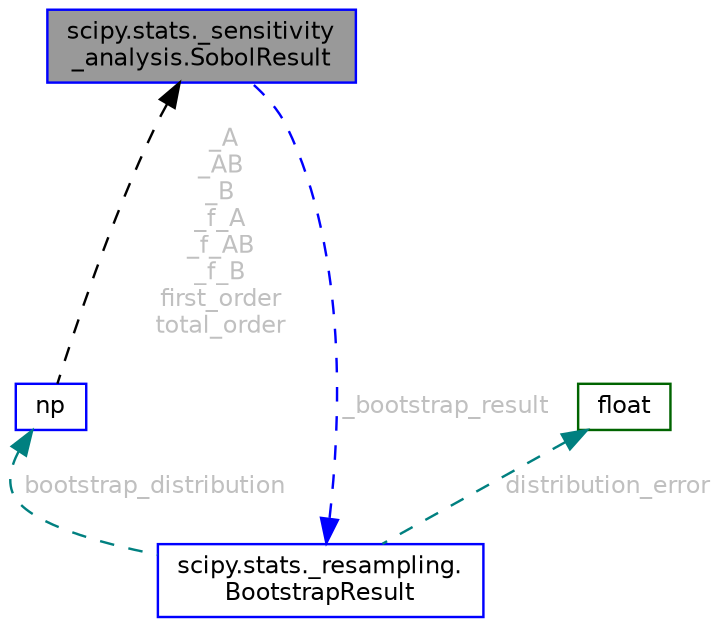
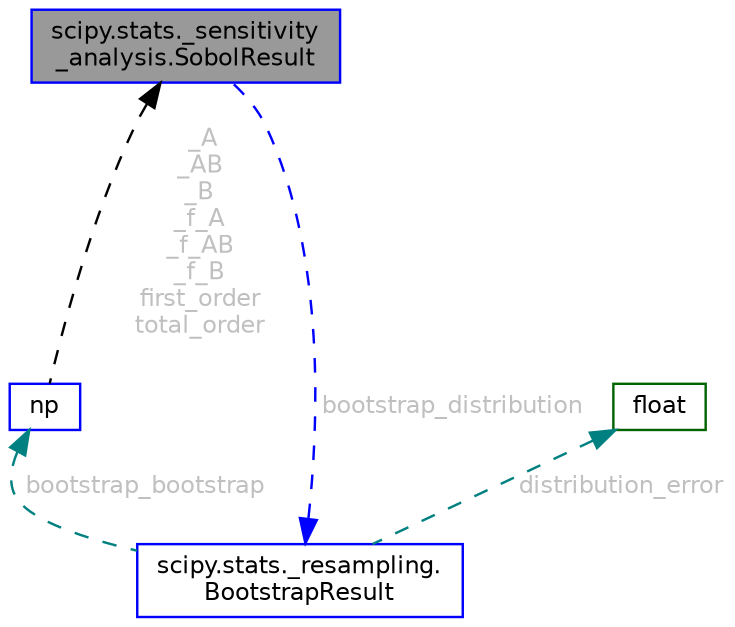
  digraph {
    node [color=blue fillcolor=white fontname=Helvetica fontsize=10 shape=box style=filled]
    edge [color=teal dir=back fontcolor=grey fontname=Helvetica fontsize=10 labelfontname=Helvetica labelfontsize=10 style=dashed]
    n1 [fillcolor=grey60 fontcolor=black height=0.2 label="scipy.stats._sensitivity\l_analysis.SobolResult" width=0.4]
    n2 [height=0.2 label=np width=0.4]
    n3 [height=0.2 label="scipy.stats._resampling.\lBootstrapResult" width=0.4]
    n4 [color=darkgreen height=0.2 label=float width=0.4]
    n1 -> n2 [color=black label=" _A\n_AB\n_B\n_f_A\n_f_AB\n_f_B\nfirst_order\ntotal_order"]
-   n2 -> n3 [label=" bootstrap_distribution"]
-   n3 -> n1 [color=blue label=" _bootstrap_result"]
+   n2 -> n3 [label=" bootstrap_bootstrap"]
+   n3 -> n1 [color=blue label=" bootstrap_distribution"]
    n4 -> n3 [label=" distribution_error"]
  }
